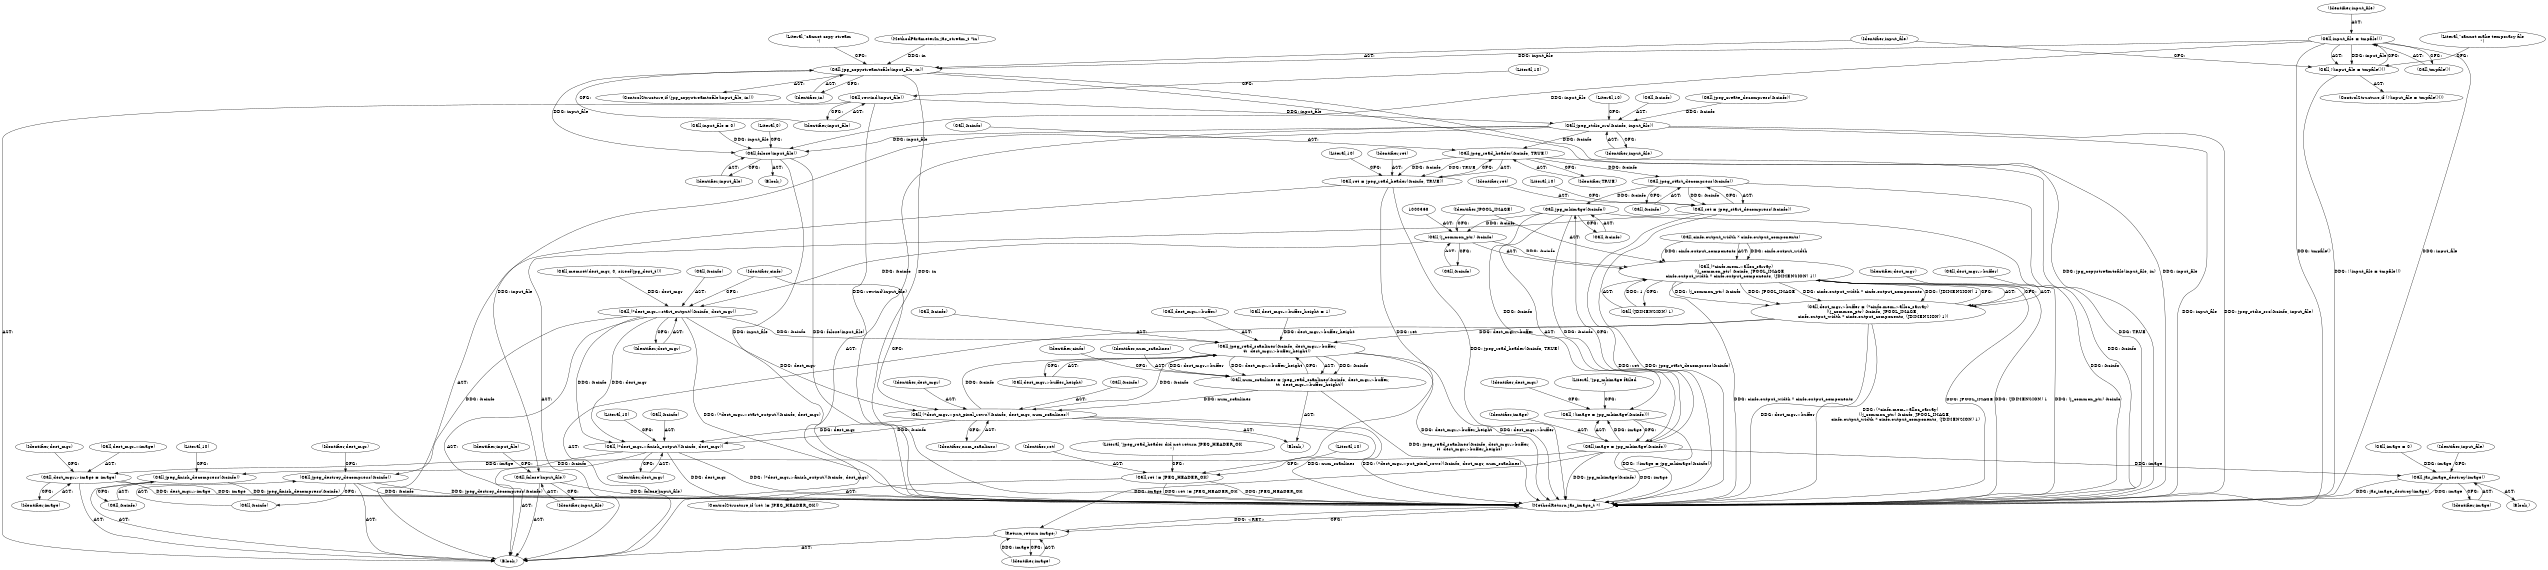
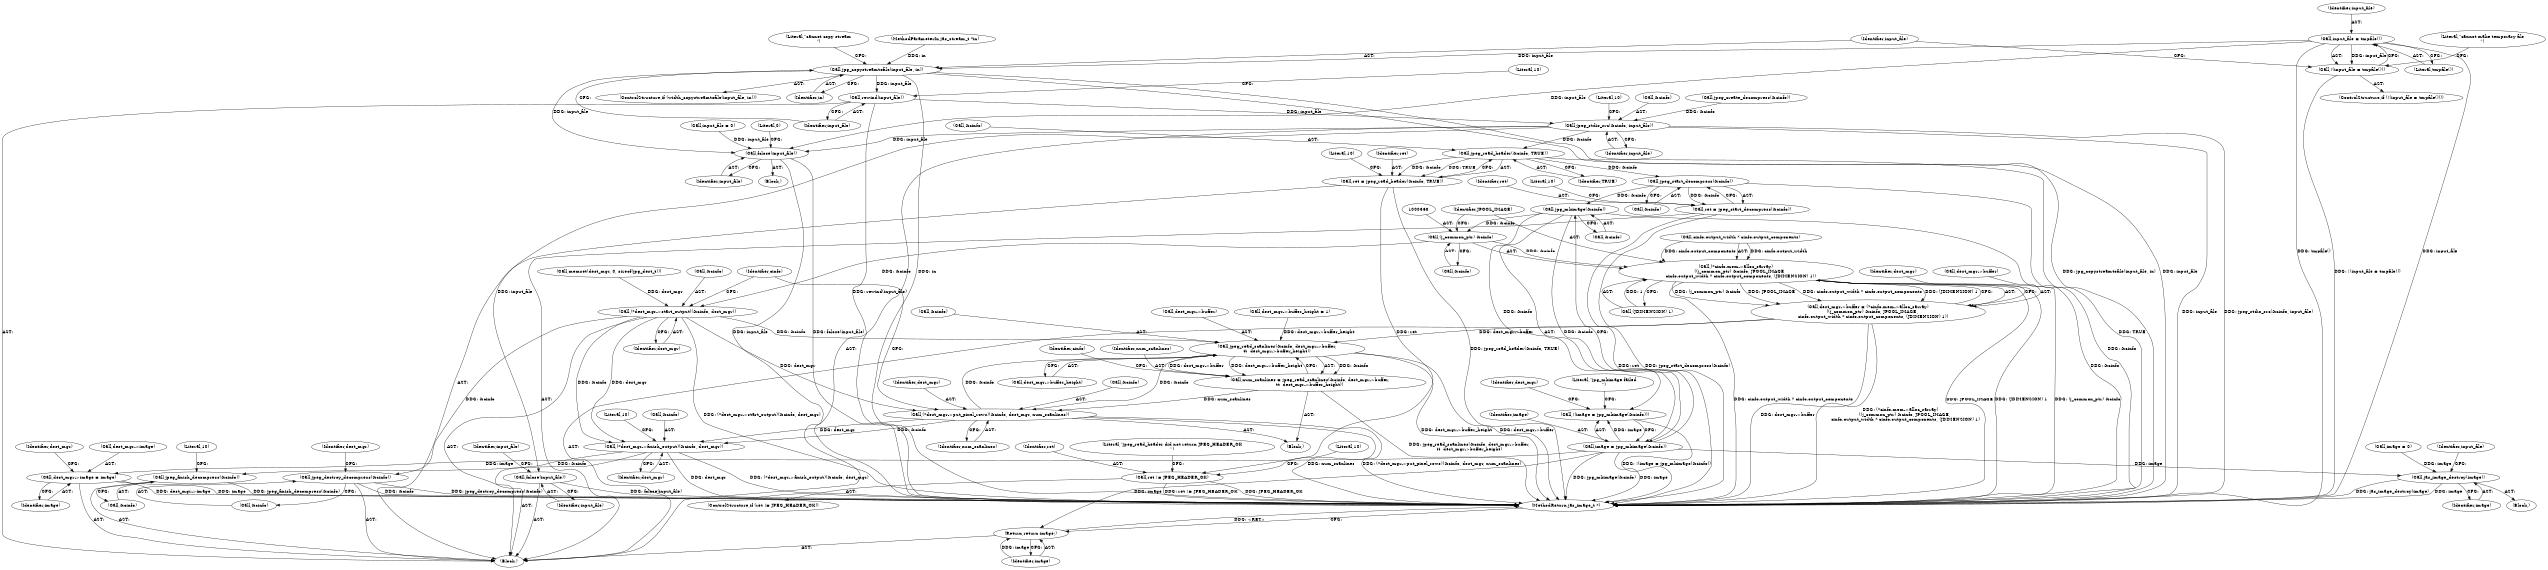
  digraph {
    n1 [label="(Call,input_file = tmpfile())"]
    n2 [label="(Call,!(input_file = tmpfile()))"]
    n3 [label="(Call,jpg_copystreamtofile(input_file, in))"]
    n4 [label="(Call,fclose(input_file))"]
-   n5 [label="(Call,tmpfile())"]
+   n5 [label="(Literal,tmpfile())"]
    n6 [label="(MethodReturn,jas_image_t *)"]
    n7 [label="(ControlStructure,if (!(input_file = tmpfile())))"]
    n8 [label="(Call,rewind(input_file))"]
    n9 [label="(Identifier,in)"]
-   n10 [label="(ControlStructure,if (jpg_copystreamtofile(input_file, in)))"]
+   n10 [label="(ControlStructure,if (width_copystreamtofile(input_file, in)))"]
    n11 [label="(Block,)"]
    n12 [label="(Identifier,input_file)"]
    n13 [label="(Return,return image;)"]
    n14 [label="(Call,jpeg_stdio_src(&cinfo, input_file))"]
    n15 [label="(Identifier,input_file)"]
    n16 [label="(Block,)"]
    n17 [label="(Call,jpeg_read_header(&cinfo, TRUE))"]
    n18 [label="(Call,fclose(input_file))"]
    n19 [label="(Identifier,input_file)"]
    n20 [label="(Call,ret = jpeg_read_header(&cinfo, TRUE))"]
    n21 [label="(Call,jpeg_start_decompress(&cinfo))"]
    n22 [label="(Identifier,TRUE)"]
    n23 [label="(Identifier,input_file)"]
    n24 [label="(Call,ret != JPEG_HEADER_OK)"]
    n25 [label="(Call,ret = jpeg_start_decompress(&cinfo))"]
    n26 [label="(Call,jpg_mkimage(&cinfo))"]
    n27 [label="(Call,&cinfo)"]
    n28 [label="(ControlStructure,if (ret != JPEG_HEADER_OK))"]
    n29 [label="(Call,!(image = jpg_mkimage(&cinfo)))"]
    n30 [label="(Call,image = jpg_mkimage(&cinfo))"]
    n31 [label="(Call,(j_common_ptr) &cinfo)"]
    n32 [label="(Call,&cinfo)"]
    n33 [label="(Call,dest_mgr->image = image)"]
    n34 [label="(Call,jas_image_destroy(image))"]
    n35 [label="(Call,(*cinfo.mem->alloc_sarray)\n      ((j_common_ptr) &cinfo, JPOOL_IMAGE,\n       cinfo.output_width * cinfo.output_components, (JDIMENSION) 1))"]
    n36 [label="(Call,(*dest_mgr->start_output)(&cinfo, dest_mgr))"]
    n37 [label="(Call,&cinfo)"]
    n38 [label="(Identifier,image)"]
    n39 [label="(Identifier,image)"]
    n40 [label="(Identifier,image)"]
    n41 [label="(Block,)"]
    n42 [label="(Call,dest_mgr->buffer = (*cinfo.mem->alloc_sarray)\n      ((j_common_ptr) &cinfo, JPOOL_IMAGE,\n       cinfo.output_width * cinfo.output_components, (JDIMENSION) 1))"]
    n43 [label="(Call,(JDIMENSION) 1)"]
    n44 [label="(Call,jpeg_read_scanlines(&cinfo, dest_mgr->buffer,\n\t\t  dest_mgr->buffer_height))"]
    n45 [label="(Call,(*dest_mgr->put_pixel_rows)(&cinfo, dest_mgr, num_scanlines))"]
    n46 [label="(Call,(*dest_mgr->finish_output)(&cinfo, dest_mgr))"]
    n47 [label="(Call,jpeg_destroy_decompress(&cinfo))"]
    n48 [label="(Identifier,dest_mgr)"]
    n49 [label="(Call,num_scanlines = jpeg_read_scanlines(&cinfo, dest_mgr->buffer,\n\t\t  dest_mgr->buffer_height))"]
    n50 [label="(Call,dest_mgr->buffer_height)"]
    n51 [label="(Block,)"]
    n52 [label="(Identifier,num_scanlines)"]
    n53 [label="(Call,jpeg_finish_decompress(&cinfo))"]
    n54 [label="(Identifier,dest_mgr)"]
    n55 [label="(Call,&cinfo)"]
    n56 [label="(Call,&cinfo)"]
    n57 [label="(Literal,10)"]
    n58 [label="(Call,input_file = 0)"]
    n59 [label="(Call,cinfo.output_width * cinfo.output_components)"]
    n60 [label="(Identifier,ret)"]
    n61 [label="(Call,dest_mgr->image)"]
    n62 [label="(Literal,0)"]
    n63 [label="(Call,dest_mgr->buffer_height = 1)"]
    n64 [label="(Identifier,dest_mgr)"]
    n65 [label="(Call,&cinfo)"]
    n66 [label="(Identifier,input_file)"]
    n67 [label="(Identifier,input_file)"]
    n68 [label="(Call,dest_mgr->buffer)"]
    n69 [label="(Identifier,dest_mgr)"]
    n70 [label="(Call,jpeg_create_decompress(&cinfo))"]
    n71 [label="(Call,&cinfo)"]
    n72 [label="(MethodParameterIn,jas_stream_t *in)"]
    n73 [label="(Call,memset(dest_mgr, 0, sizeof(jpg_dest_t)))"]
    n74 [label="(Call,&cinfo)"]
    n75 [label="(Identifier,image)"]
    n76 [label="(Identifier,ret)"]
    n77 [label="(Literal,10)"]
    n78 [label="(Identifier,dest_mgr)"]
    n79 [label="(Literal,10)"]
    n80 [label="(Identifier,dest_mgr)"]
    n81 [label="(Literal,\"jpeg_read_header did not return JPEG_HEADER_OK\n\")"]
    n82 [label="(Literal,10)"]
    n83 [label="(Identifier,JPOOL_IMAGE)"]
    n84 [label="(Call,image = 0)"]
    n85 [label="(Identifier,input_file)"]
    n86 [label="(Literal,10)"]
    n87 [label="(Literal,\"cannot make temporary file\n\")"]
    n88 [label="(Call,&cinfo)"]
    n89 [label="(Identifier,cinfo)"]
    n90 [label="(Identifier,cinfo)"]
    n91 [label="(Literal,\"jpg_mkimage failed\n\")"]
    n92 [label="(Call,&cinfo)"]
    n93 [label="(Identifier,dest_mgr)"]
    n94 [label="(Call,&cinfo)"]
    n95 [label="(Call,dest_mgr->buffer)"]
    n96 [label="(Identifier,num_scanlines)"]
    n97 [label="(Identifier,ret)"]
    n98 [label="(Literal,10)"]
    n99 [label="(Identifier,input_file)"]
    n100 [label="(Literal,\"cannot copy stream\n\")"]
    n101 [label="(Literal,10)"]
    1000368
    n1 -> n2 [label="AST: "]
    n1 -> n2 [label="DDG: input_file"]
    n1 -> n3 [label="DDG: input_file"]
    n1 -> n4 [label="DDG: input_file"]
    n1 -> n5 [label="CFG: "]
    n1 -> n6 [label="DDG: input_file"]
    n1 -> n6 [label="DDG: tmpfile()"]
    n2 -> n1 [label="CFG: "]
    n2 -> n6 [label="DDG: !(input_file = tmpfile())"]
    n2 -> n7 [label="AST: "]
    n3 -> n4 [label="DDG: input_file"]
    n3 -> n6 [label="DDG: in"]
    n3 -> n6 [label="DDG: jpg_copystreamtofile(input_file, in)"]
    n3 -> n6 [label="DDG: input_file"]
+   n3 -> n8 [label="DDG: input_file"]
    n3 -> n9 [label="CFG: "]
    n3 -> n10 [label="AST: "]
    n4 -> n6 [label="DDG: input_file"]
    n4 -> n6 [label="DDG: fclose(input_file)"]
    n4 -> n11 [label="AST: "]
    n4 -> n12 [label="CFG: "]
    n5 -> n1 [label="AST: "]
    n6 -> n13 [label="CFG: "]
    n8 -> n6 [label="DDG: rewind(input_file)"]
    n8 -> n14 [label="DDG: input_file"]
    n8 -> n15 [label="CFG: "]
    n8 -> n16 [label="AST: "]
    n9 -> n3 [label="AST: "]
    n12 -> n4 [label="AST: "]
    n13 -> n6 [label="DDG: <RET>"]
    n13 -> n16 [label="AST: "]
    n13 -> n39 [label="CFG: "]
    n14 -> n4 [label="DDG: input_file"]
    n14 -> n6 [label="DDG: input_file"]
    n14 -> n6 [label="DDG: jpeg_stdio_src(&cinfo, input_file)"]
    n14 -> n16 [label="AST: "]
    n14 -> n17 [label="DDG: &cinfo"]
    n14 -> n18 [label="DDG: input_file"]
    n14 -> n19 [label="CFG: "]
    n15 -> n3 [label="CFG: "]
    n15 -> n8 [label="AST: "]
    n17 -> n6 [label="DDG: TRUE"]
    n17 -> n20 [label="AST: "]
    n17 -> n20 [label="DDG: &cinfo"]
    n17 -> n20 [label="DDG: TRUE"]
    n17 -> n21 [label="DDG: &cinfo"]
    n17 -> n22 [label="CFG: "]
    n18 -> n6 [label="DDG: fclose(input_file)"]
    n18 -> n16 [label="AST: "]
    n18 -> n23 [label="CFG: "]
    n19 -> n14 [label="AST: "]
    n20 -> n6 [label="DDG: jpeg_read_header(&cinfo, TRUE)"]
    n20 -> n16 [label="AST: "]
    n20 -> n17 [label="CFG: "]
    n20 -> n24 [label="DDG: ret"]
    n21 -> n6 [label="DDG: &cinfo"]
    n21 -> n25 [label="AST: "]
    n21 -> n25 [label="DDG: &cinfo"]
    n21 -> n26 [label="DDG: &cinfo"]
    n21 -> n27 [label="CFG: "]
    n22 -> n17 [label="AST: "]
    n23 -> n18 [label="AST: "]
    n24 -> n6 [label="DDG: ret != JPEG_HEADER_OK"]
    n24 -> n6 [label="DDG: JPEG_HEADER_OK"]
    n24 -> n28 [label="AST: "]
    n25 -> n6 [label="DDG: ret"]
    n25 -> n6 [label="DDG: jpeg_start_decompress(&cinfo)"]
    n25 -> n16 [label="AST: "]
    n25 -> n21 [label="CFG: "]
    n26 -> n6 [label="DDG: &cinfo"]
    n26 -> n29 [label="DDG: &cinfo"]
    n26 -> n30 [label="AST: "]
    n26 -> n30 [label="DDG: &cinfo"]
    n26 -> n31 [label="DDG: &cinfo"]
    n26 -> n32 [label="CFG: "]
    n27 -> n21 [label="AST: "]
    n29 -> n6 [label="DDG: !(image = jpg_mkimage(&cinfo))"]
    n29 -> n30 [label="CFG: "]
    n30 -> n6 [label="DDG: image"]
    n30 -> n6 [label="DDG: jpg_mkimage(&cinfo)"]
    n30 -> n13 [label="DDG: image"]
    n30 -> n26 [label="CFG: "]
    n30 -> n29 [label="AST: "]
    n30 -> n29 [label="DDG: image"]
    n30 -> n33 [label="DDG: image"]
    n30 -> n34 [label="DDG: image"]
    n31 -> n35 [label="AST: "]
    n31 -> n35 [label="DDG: &cinfo"]
    n31 -> n36 [label="DDG: &cinfo"]
    n31 -> n37 [label="CFG: "]
    n32 -> n26 [label="AST: "]
    n33 -> n6 [label="DDG: image"]
    n33 -> n6 [label="DDG: dest_mgr->image"]
    n33 -> n16 [label="AST: "]
    n33 -> n38 [label="CFG: "]
    n34 -> n6 [label="DDG: jas_image_destroy(image)"]
    n34 -> n6 [label="DDG: image"]
    n34 -> n40 [label="CFG: "]
    n34 -> n41 [label="AST: "]
    n35 -> n6 [label="DDG: (JDIMENSION) 1"]
    n35 -> n6 [label="DDG: (j_common_ptr) &cinfo"]
    n35 -> n6 [label="DDG: cinfo.output_width * cinfo.output_components"]
    n35 -> n6 [label="DDG: JPOOL_IMAGE"]
    n35 -> n42 [label="AST: "]
    n35 -> n42 [label="DDG: (j_common_ptr) &cinfo"]
    n35 -> n42 [label="DDG: JPOOL_IMAGE"]
    n35 -> n42 [label="DDG: cinfo.output_width * cinfo.output_components"]
    n35 -> n42 [label="DDG: (JDIMENSION) 1"]
    n35 -> n43 [label="CFG: "]
    n36 -> n6 [label="DDG: (*dest_mgr->start_output)(&cinfo, dest_mgr)"]
    n36 -> n16 [label="AST: "]
    n36 -> n44 [label="DDG: &cinfo"]
    n36 -> n45 [label="DDG: dest_mgr"]
    n36 -> n46 [label="DDG: &cinfo"]
    n36 -> n46 [label="DDG: dest_mgr"]
    n36 -> n47 [label="DDG: &cinfo"]
    n36 -> n48 [label="CFG: "]
    n37 -> n31 [label="AST: "]
    n38 -> n33 [label="AST: "]
    n39 -> n13 [label="AST: "]
    n39 -> n13 [label="DDG: image"]
    n40 -> n34 [label="AST: "]
    n42 -> n6 [label="DDG: (*cinfo.mem->alloc_sarray)\n      ((j_common_ptr) &cinfo, JPOOL_IMAGE,\n       cinfo.output_width * cinfo.output_components, (JDIMENSION) 1)"]
    n42 -> n6 [label="DDG: dest_mgr->buffer"]
    n42 -> n16 [label="AST: "]
    n42 -> n35 [label="CFG: "]
    n42 -> n44 [label="DDG: dest_mgr->buffer"]
    n43 -> n35 [label="AST: "]
    n43 -> n35 [label="DDG: 1"]
    n44 -> n6 [label="DDG: dest_mgr->buffer_height"]
    n44 -> n6 [label="DDG: dest_mgr->buffer"]
    n44 -> n45 [label="DDG: &cinfo"]
    n44 -> n49 [label="AST: "]
    n44 -> n49 [label="DDG: &cinfo"]
    n44 -> n49 [label="DDG: dest_mgr->buffer"]
    n44 -> n49 [label="DDG: dest_mgr->buffer_height"]
    n44 -> n50 [label="CFG: "]
    n45 -> n6 [label="DDG: num_scanlines"]
    n45 -> n6 [label="DDG: (*dest_mgr->put_pixel_rows)(&cinfo, dest_mgr, num_scanlines)"]
    n45 -> n44 [label="DDG: &cinfo"]
    n45 -> n46 [label="DDG: &cinfo"]
    n45 -> n46 [label="DDG: dest_mgr"]
    n45 -> n51 [label="AST: "]
    n45 -> n52 [label="CFG: "]
    n46 -> n6 [label="DDG: dest_mgr"]
    n46 -> n6 [label="DDG: (*dest_mgr->finish_output)(&cinfo, dest_mgr)"]
    n46 -> n16 [label="AST: "]
    n46 -> n53 [label="DDG: &cinfo"]
    n46 -> n54 [label="CFG: "]
    n47 -> n6 [label="DDG: jpeg_destroy_decompress(&cinfo)"]
    n47 -> n6 [label="DDG: &cinfo"]
    n47 -> n16 [label="AST: "]
    n47 -> n56 [label="CFG: "]
    n48 -> n36 [label="AST: "]
    n49 -> n6 [label="DDG: jpeg_read_scanlines(&cinfo, dest_mgr->buffer,\n\t\t  dest_mgr->buffer_height)"]
    n49 -> n44 [label="CFG: "]
    n49 -> n45 [label="DDG: num_scanlines"]
    n49 -> n51 [label="AST: "]
    n50 -> n44 [label="AST: "]
    n52 -> n45 [label="AST: "]
    n53 -> n6 [label="DDG: jpeg_finish_decompress(&cinfo)"]
    n53 -> n16 [label="AST: "]
    n53 -> n55 [label="CFG: "]
    n54 -> n46 [label="AST: "]
    n55 -> n53 [label="AST: "]
    n56 -> n47 [label="AST: "]
    n57 -> n20 [label="CFG: "]
    n58 -> n4 [label="DDG: input_file"]
    n59 -> n35 [label="AST: "]
    n59 -> n35 [label="DDG: cinfo.output_width"]
    n59 -> n35 [label="DDG: cinfo.output_components"]
    n60 -> n20 [label="AST: "]
    n61 -> n33 [label="AST: "]
    n62 -> n4 [label="CFG: "]
    n63 -> n44 [label="DDG: dest_mgr->buffer_height"]
    n64 -> n29 [label="CFG: "]
    n65 -> n14 [label="AST: "]
    n66 -> n1 [label="AST: "]
    n67 -> n34 [label="CFG: "]
    n68 -> n42 [label="AST: "]
    n69 -> n42 [label="CFG: "]
    n70 -> n14 [label="DDG: &cinfo"]
    n71 -> n44 [label="AST: "]
    n72 -> n3 [label="DDG: in"]
    n73 -> n36 [label="DDG: dest_mgr"]
    n74 -> n17 [label="AST: "]
    n75 -> n30 [label="AST: "]
    n76 -> n25 [label="AST: "]
    n77 -> n25 [label="CFG: "]
    n78 -> n45 [label="AST: "]
    n79 -> n14 [label="CFG: "]
    n80 -> n47 [label="CFG: "]
    n81 -> n24 [label="CFG: "]
    n82 -> n46 [label="CFG: "]
    n83 -> n31 [label="CFG: "]
    n83 -> n35 [label="AST: "]
    n84 -> n34 [label="DDG: image"]
    n85 -> n2 [label="CFG: "]
    n85 -> n3 [label="AST: "]
    n86 -> n24 [label="CFG: "]
    n87 -> n2 [label="CFG: "]
    n88 -> n46 [label="AST: "]
    n89 -> n49 [label="CFG: "]
    n90 -> n36 [label="CFG: "]
    n90 -> n45 [label="CFG: "]
    n91 -> n29 [label="CFG: "]
    n92 -> n45 [label="AST: "]
    n93 -> n33 [label="CFG: "]
    n94 -> n36 [label="AST: "]
    n95 -> n44 [label="AST: "]
    n96 -> n49 [label="AST: "]
    n97 -> n24 [label="AST: "]
    n98 -> n8 [label="CFG: "]
    n99 -> n18 [label="CFG: "]
    n100 -> n3 [label="CFG: "]
    n101 -> n53 [label="CFG: "]
    1000368 -> n31 [label="AST: "]
  }
